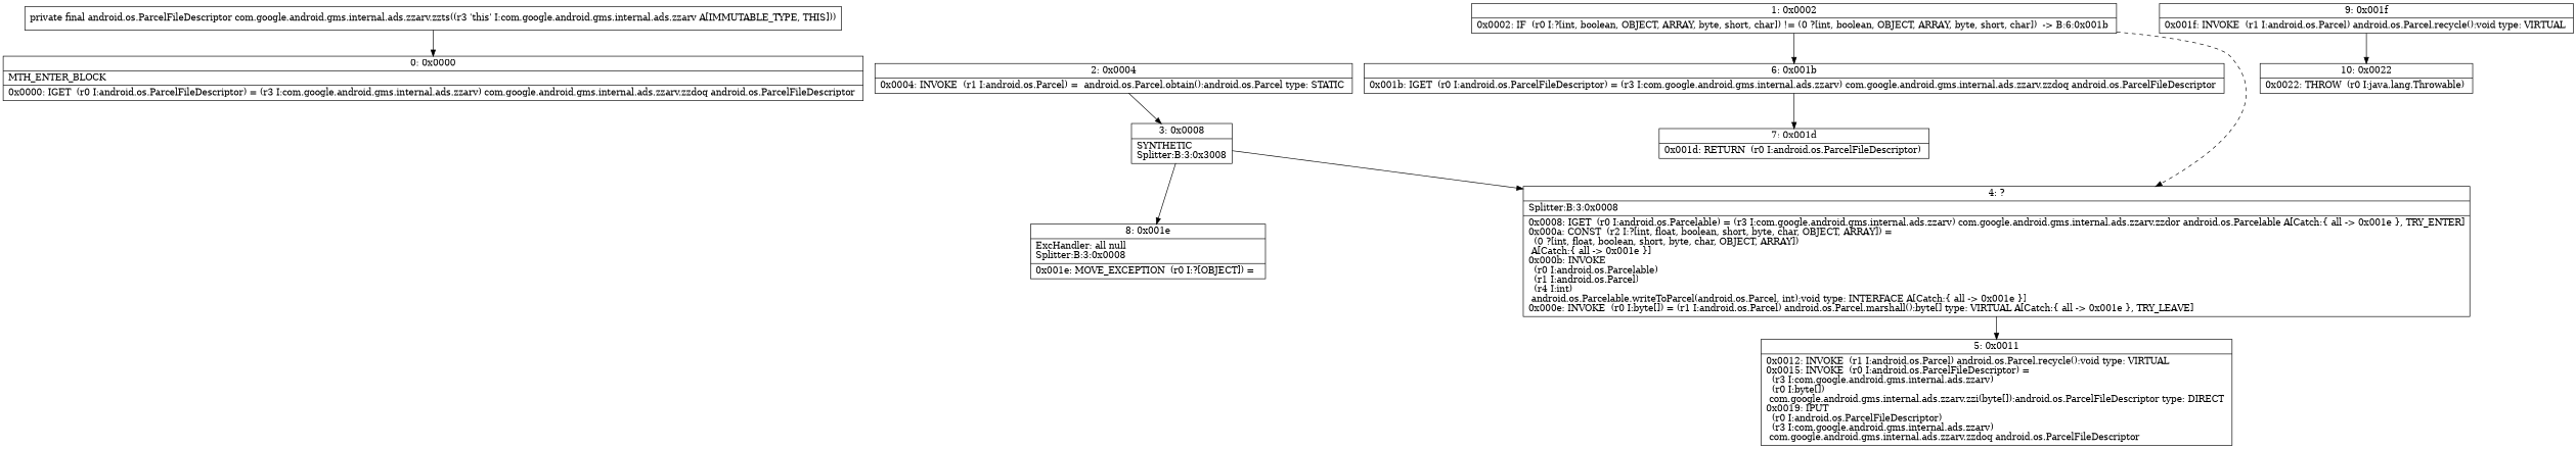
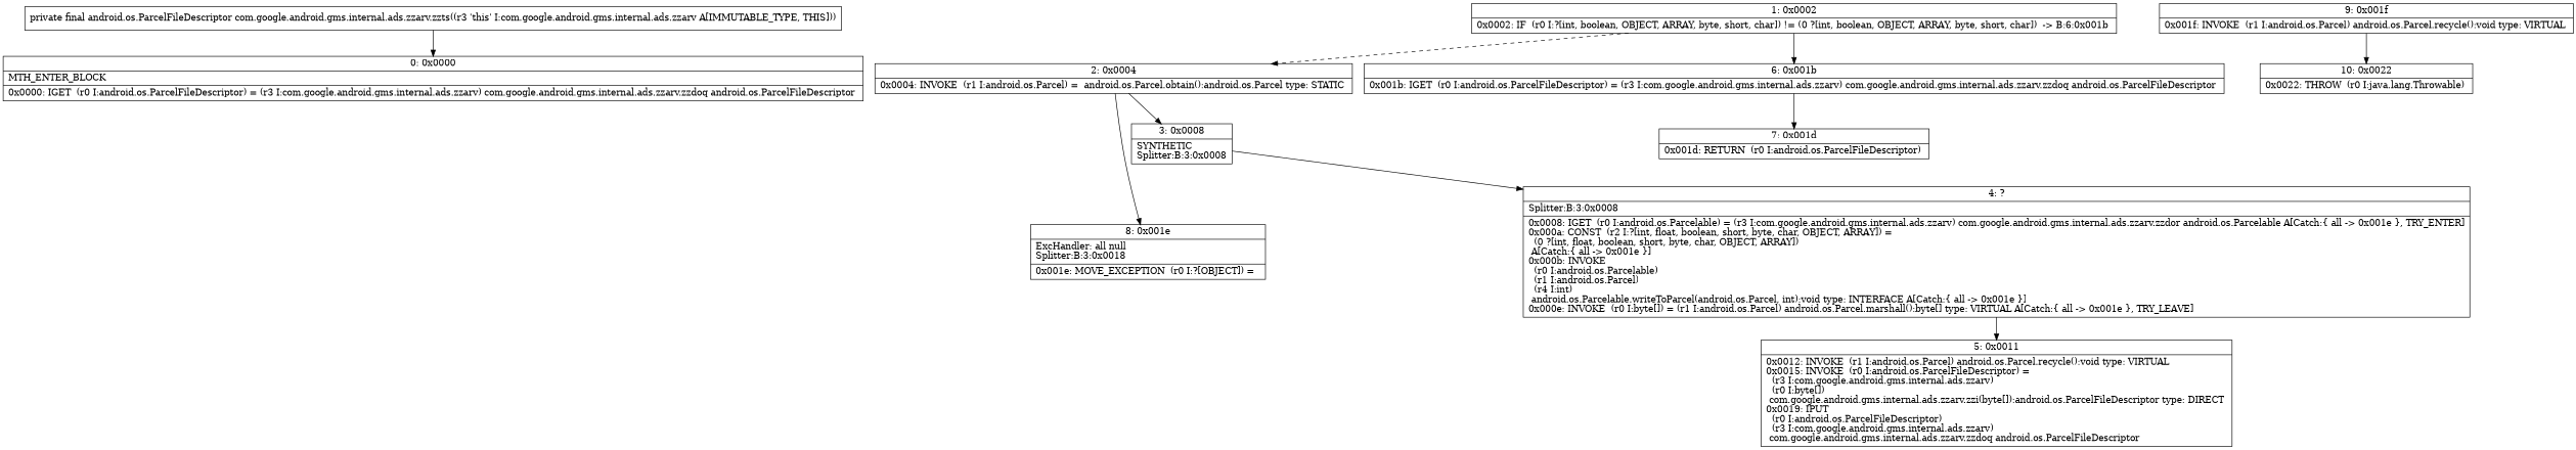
  digraph {
    node [shape=record]
    n1 [label="{0\:\ 0x0000|MTH_ENTER_BLOCK\l|0x0000: IGET  (r0 I:android.os.ParcelFileDescriptor) = (r3 I:com.google.android.gms.internal.ads.zzarv) com.google.android.gms.internal.ads.zzarv.zzdoq android.os.ParcelFileDescriptor \l}"]
    n2 [label="{1\:\ 0x0002|0x0002: IF  (r0 I:?[int, boolean, OBJECT, ARRAY, byte, short, char]) != (0 ?[int, boolean, OBJECT, ARRAY, byte, short, char])  \-\> B:6:0x001b \l}"]
    n3 [label="{2\:\ 0x0004|0x0004: INVOKE  (r1 I:android.os.Parcel) =  android.os.Parcel.obtain():android.os.Parcel type: STATIC \l}"]
    n4 [label="{6\:\ 0x001b|0x001b: IGET  (r0 I:android.os.ParcelFileDescriptor) = (r3 I:com.google.android.gms.internal.ads.zzarv) com.google.android.gms.internal.ads.zzarv.zzdoq android.os.ParcelFileDescriptor \l}"]
-   n5 [label="{3\:\ 0x0008|SYNTHETIC\lSplitter:B:3:0x3008\l}"]
+   n5 [label="{3\:\ 0x0008|SYNTHETIC\lSplitter:B:3:0x0008\l}"]
    n6 [label="{7\:\ 0x001d|0x001d: RETURN  (r0 I:android.os.ParcelFileDescriptor) \l}"]
    n7 [label="{4\:\ ?|Splitter:B:3:0x0008\l|0x0008: IGET  (r0 I:android.os.Parcelable) = (r3 I:com.google.android.gms.internal.ads.zzarv) com.google.android.gms.internal.ads.zzarv.zzdor android.os.Parcelable A[Catch:\{ all \-\> 0x001e \}, TRY_ENTER]\l0x000a: CONST  (r2 I:?[int, float, boolean, short, byte, char, OBJECT, ARRAY]) = \l  (0 ?[int, float, boolean, short, byte, char, OBJECT, ARRAY])\l A[Catch:\{ all \-\> 0x001e \}]\l0x000b: INVOKE  \l  (r0 I:android.os.Parcelable)\l  (r1 I:android.os.Parcel)\l  (r4 I:int)\l android.os.Parcelable.writeToParcel(android.os.Parcel, int):void type: INTERFACE A[Catch:\{ all \-\> 0x001e \}]\l0x000e: INVOKE  (r0 I:byte[]) = (r1 I:android.os.Parcel) android.os.Parcel.marshall():byte[] type: VIRTUAL A[Catch:\{ all \-\> 0x001e \}, TRY_LEAVE]\l}"]
-   n8 [label="{8\:\ 0x001e|ExcHandler: all null\lSplitter:B:3:0x0008\l|0x001e: MOVE_EXCEPTION  (r0 I:?[OBJECT]) =  \l}"]
+   n8 [label="{8\:\ 0x001e|ExcHandler: all null\lSplitter:B:3:0x0018\l|0x001e: MOVE_EXCEPTION  (r0 I:?[OBJECT]) =  \l}"]
    n9 [label="{5\:\ 0x0011|0x0012: INVOKE  (r1 I:android.os.Parcel) android.os.Parcel.recycle():void type: VIRTUAL \l0x0015: INVOKE  (r0 I:android.os.ParcelFileDescriptor) = \l  (r3 I:com.google.android.gms.internal.ads.zzarv)\l  (r0 I:byte[])\l com.google.android.gms.internal.ads.zzarv.zzi(byte[]):android.os.ParcelFileDescriptor type: DIRECT \l0x0019: IPUT  \l  (r0 I:android.os.ParcelFileDescriptor)\l  (r3 I:com.google.android.gms.internal.ads.zzarv)\l com.google.android.gms.internal.ads.zzarv.zzdoq android.os.ParcelFileDescriptor \l}"]
    n10 [label="{9\:\ 0x001f|0x001f: INVOKE  (r1 I:android.os.Parcel) android.os.Parcel.recycle():void type: VIRTUAL \l}"]
    n11 [label="{10\:\ 0x0022|0x0022: THROW  (r0 I:java.lang.Throwable) \l}"]
    n12 [label="{private final android.os.ParcelFileDescriptor com.google.android.gms.internal.ads.zzarv.zzts((r3 'this' I:com.google.android.gms.internal.ads.zzarv A[IMMUTABLE_TYPE, THIS])) }"]
-   n2 -> n7 [style=dashed]
+   n2 -> n3 [style=dashed]
    n2 -> n4
    n3 -> n5
    n4 -> n6
    n5 -> n7
-   n5 -> n8
+   n3 -> n8
    n7 -> n9
    n10 -> n11
    n12 -> n1
  }
